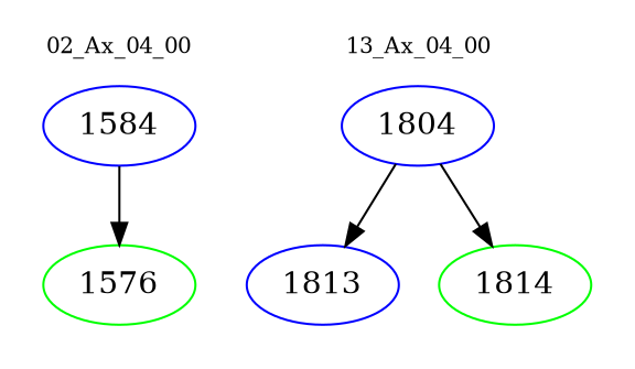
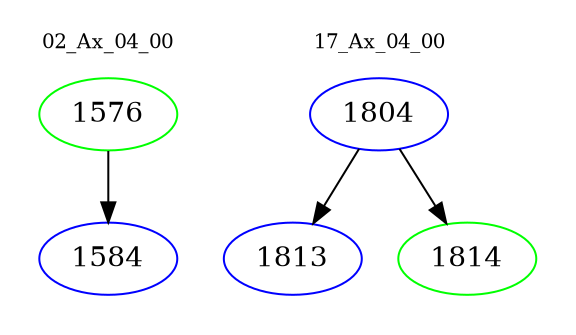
  digraph {
    node [color=blue]
    edge [color=black]
    n1 [color=green label=1576]
    n2 [label=1584]
    n3 [label=1804]
    n4 [label=1813]
    n5 [color=green label=1814]
    subgraph cluster_1 {
      color=white
      fontsize=10
      label="02_Ax_04_00"
      n1
      n2
    }
    subgraph cluster_2 {
      color=white
      fontsize=10
-     label="13_Ax_04_00"
+     label="17_Ax_04_00"
      n3
      n4
      n5
    }
-   n2 -> n1
+   n1 -> n2
    n3 -> n4
    n3 -> n5
  }
